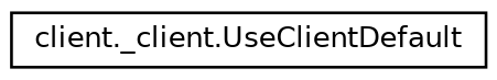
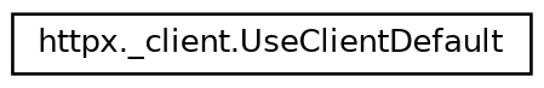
  digraph {
    rankdir=LR
-   n1 [color=black fillcolor=white fontname=Helvetica fontsize=10 height=0.2 label="client._client.UseClientDefault" shape=record style=filled width=0.4]
+   n1 [color=black fillcolor=white fontname=Helvetica fontsize=10 height=0.2 label="httpx._client.UseClientDefault" shape=record style=filled width=0.4]
  }
